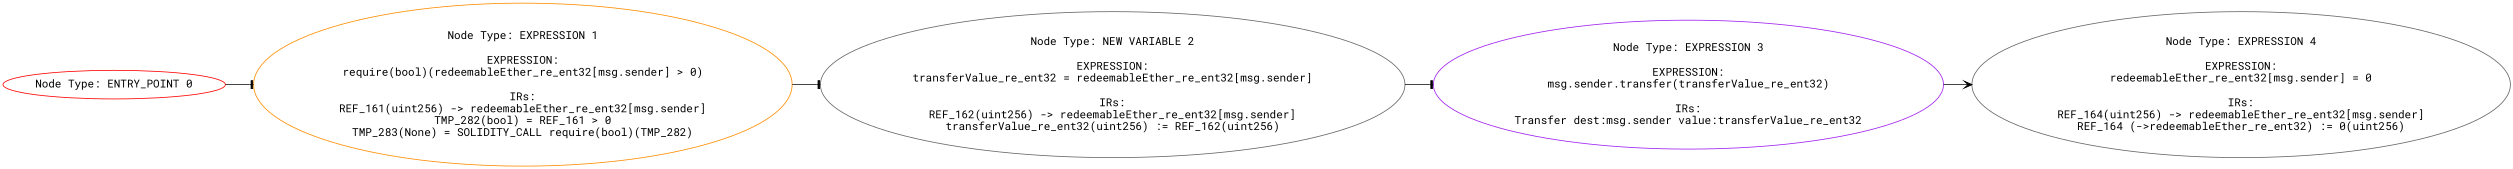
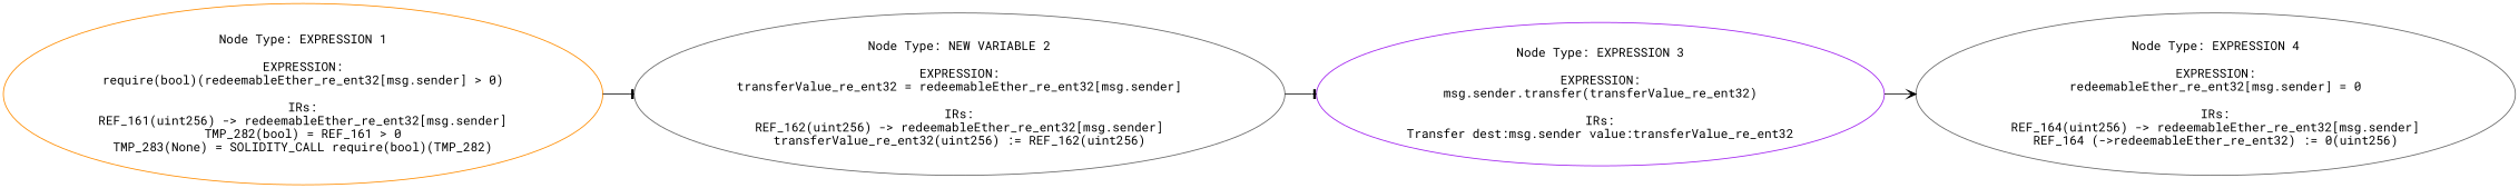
  digraph {
    rankdir=LR
    fontname="Roboto Mono"
    node [color=gray40 fontname="Roboto Mono"]
    edge [arrowhead=tee fontname="Roboto Mono"]
-   n1 [label="Node Type: ENTRY_POINT 0\n" color=red]
    n2 [label="Node Type: EXPRESSION 1\n\nEXPRESSION:\nrequire(bool)(redeemableEther_re_ent32[msg.sender] > 0)\n\nIRs:\nREF_161(uint256) -> redeemableEther_re_ent32[msg.sender]\nTMP_282(bool) = REF_161 > 0\nTMP_283(None) = SOLIDITY_CALL require(bool)(TMP_282)" color=darkorange]
    n3 [label="Node Type: NEW VARIABLE 2\n\nEXPRESSION:\ntransferValue_re_ent32 = redeemableEther_re_ent32[msg.sender]\n\nIRs:\nREF_162(uint256) -> redeemableEther_re_ent32[msg.sender]\ntransferValue_re_ent32(uint256) := REF_162(uint256)"]
    n4 [label="Node Type: EXPRESSION 3\n\nEXPRESSION:\nmsg.sender.transfer(transferValue_re_ent32)\n\nIRs:\nTransfer dest:msg.sender value:transferValue_re_ent32" color=purple]
    n5 [label="Node Type: EXPRESSION 4\n\nEXPRESSION:\nredeemableEther_re_ent32[msg.sender] = 0\n\nIRs:\nREF_164(uint256) -> redeemableEther_re_ent32[msg.sender]\nREF_164 (->redeemableEther_re_ent32) := 0(uint256)"]
-   n1 -> n2
    n2 -> n3
    n3 -> n4
    n4 -> n5 [arrowhead=vee]
  }
